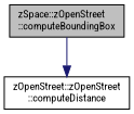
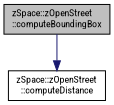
  digraph {
    rankdir=TB
    fontname="Roboto Condensed"
    node [color=black fontname="Roboto Condensed" fontsize=10 shape=record style=filled]
    n1 [fillcolor=grey75 fontcolor=black height=0.2 label="zSpace::zOpenStreet\l::computeBoundingBox" width=0.4]
-   n2 [fillcolor=white height=0.2 label="zOpenStreet::zOpenStreet\l::computeDistance" width=0.4]
+   n2 [fillcolor=white height=0.2 label="zSpace::zOpenStreet\l::computeDistance" width=0.4]
    n1 -> n2 [color=midnightblue fontname="Roboto Condensed" fontsize=10 labelfontname=Helvetica labelfontsize=10 style=solid]
  }
